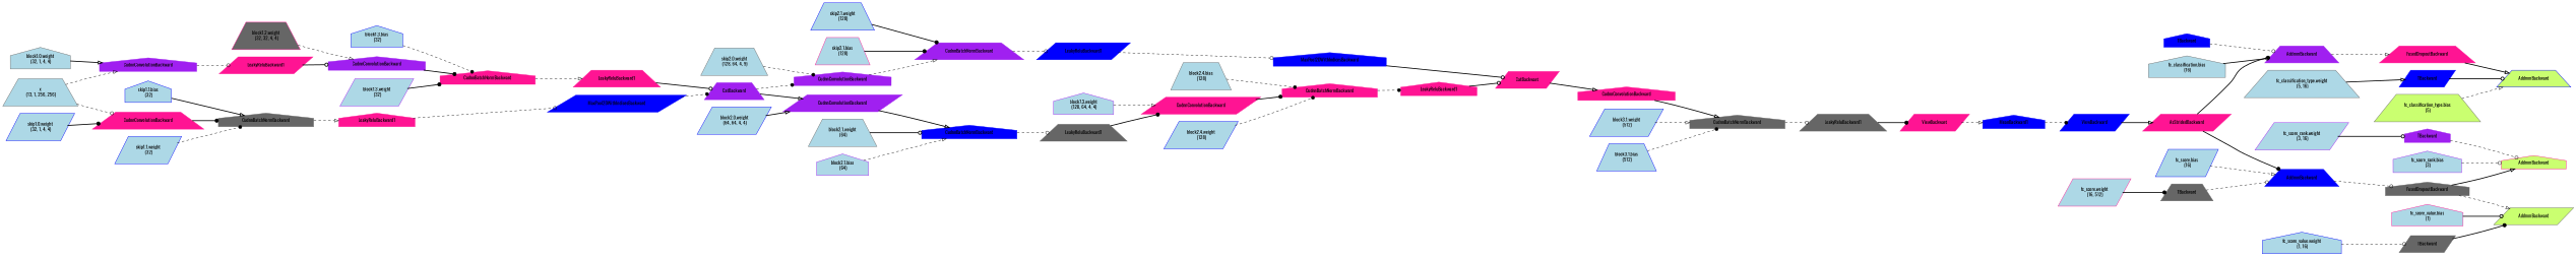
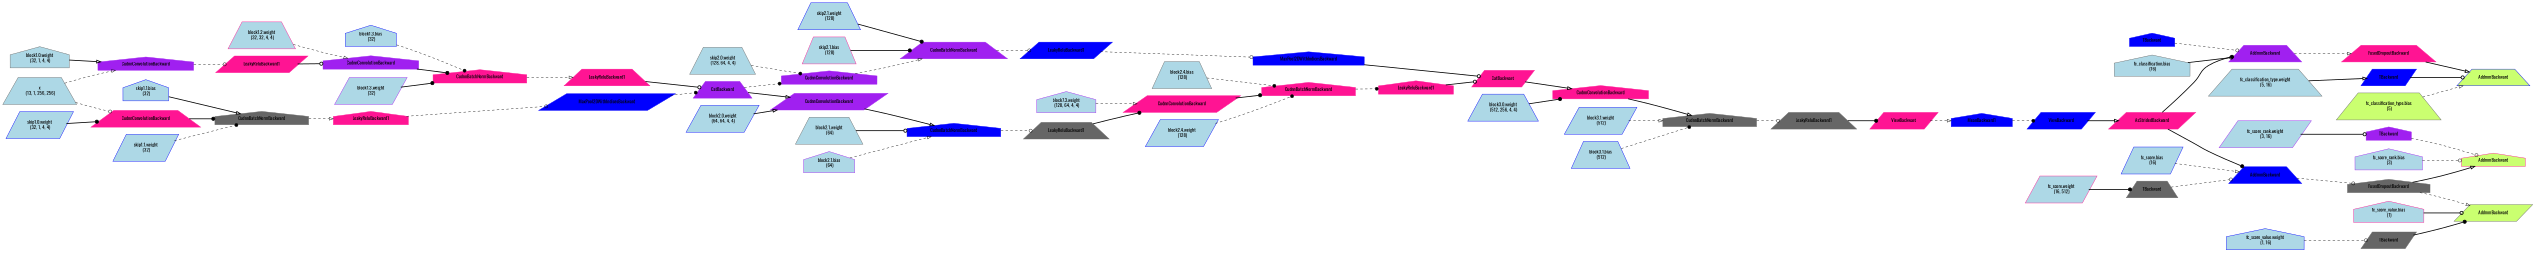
  digraph {
    fontname=Oswald
    rankdir=LR
    node [align=left color=blue fontname=Oswald fontsize=12 ranksep=0.1 shape=house style=filled]
    edge [arrowhead=onormal fontname=Oswald style=dashed]
    n1 [fillcolor=darkolivegreen1 height=0.2 label=AddmmBackward shape=trapezium]
    n2 [color=gray40 fillcolor=darkolivegreen1 height=0.2 label="fc_classification_type.bias\n (5)" shape=trapezium]
    n3 [color=deeppink height=0.2 label=FusedDropoutBackward shape=trapezium]
    n4 [color=purple height=0.2 label=AddmmBackward shape=trapezium]
    n5 [color=gray40 fillcolor=lightblue height=0.2 label="fc_classification.bias\n (16)"]
    n6 [color=deeppink height=0.2 label=AsStridedBackward shape=parallelogram]
    n7 [height=0.2 label=AddmmBackward shape=trapezium]
    n8 [color=gray40 height=0.2 label=FusedDropoutBackward]
    n9 [height=0.2 label=ViewBackward shape=parallelogram]
    n10 [height=0.2 label=MeanBackward1]
    n11 [color=deeppink height=0.2 label=ViewBackward shape=parallelogram]
    n12 [color=gray40 height=0.2 label=LeakyReluBackward1 shape=trapezium]
    n13 [color=gray40 height=0.2 label=CudnnBatchNormBackward]
    n14 [color=deeppink height=0.2 label=CudnnConvolutionBackward]
    n15 [color=deeppink height=0.2 label=CatBackward shape=parallelogram]
    n16 [color=deeppink height=0.2 label=LeakyReluBackward1]
    n17 [color=deeppink height=0.2 label=CudnnBatchNormBackward]
    n18 [color=deeppink height=0.2 label=CudnnConvolutionBackward shape=parallelogram]
    n19 [color=gray40 height=0.2 label=LeakyReluBackward1 shape=trapezium]
    n20 [height=0.2 label=CudnnBatchNormBackward]
    n21 [color=purple height=0.2 label=CudnnConvolutionBackward shape=parallelogram]
    n22 [color=purple height=0.2 label=CatBackward shape=trapezium]
    n23 [color=purple height=0.2 label=CudnnConvolutionBackward]
    n24 [color=purple height=0.2 label=CudnnBatchNormBackward shape=trapezium]
    n25 [color=deeppink height=0.2 label=LeakyReluBackward1 shape=trapezium]
    n26 [color=deeppink height=0.2 label=CudnnBatchNormBackward]
    n27 [color=purple height=0.2 label=CudnnConvolutionBackward]
    n28 [color=deeppink height=0.2 label=LeakyReluBackward1 shape=parallelogram]
    n29 [color=purple height=0.2 label=CudnnConvolutionBackward]
    n30 [color=gray40 fillcolor=lightblue height=0.2 label="x\n (13, 1, 256, 256)" shape=trapezium]
    n31 [color=deeppink height=0.2 label=CudnnConvolutionBackward shape=trapezium]
    n32 [color=gray40 height=0.2 label=CudnnBatchNormBackward]
    n33 [color=gray40 fillcolor=lightblue height=0.2 label="block1.0.weight\n (32, 1, 4, 4)"]
-   n34 [color=deeppink fillcolor=gray40 height=0.2 label="block1.2.weight\n (32, 32, 4, 4)" shape=trapezium]
+   n34 [color=deeppink fillcolor=lightblue height=0.2 label="block1.2.weight\n (32, 32, 4, 4)" shape=trapezium]
    n35 [color=purple fillcolor=lightblue height=0.2 label="block1.3.weight\n (32)" shape=parallelogram]
    n36 [fillcolor=lightblue height=0.2 label="block1.3.bias\n (32)"]
    n37 [height=0.2 label=MaxPool2DWithIndicesBackward shape=parallelogram]
    n38 [color=deeppink height=0.2 label=LeakyReluBackward1]
    n39 [fillcolor=lightblue height=0.2 label="skip1.0.weight\n (32, 1, 4, 4)" shape=parallelogram]
    n40 [fillcolor=lightblue height=0.2 label="skip1.1.weight\n (32)" shape=parallelogram]
    n41 [fillcolor=lightblue height=0.2 label="skip1.1.bias\n (32)"]
    n42 [fillcolor=lightblue height=0.2 label="block2.0.weight\n (64, 64, 4, 4)" shape=parallelogram]
    n43 [color=gray40 fillcolor=lightblue height=0.2 label="block2.1.weight\n (64)" shape=trapezium]
    n44 [color=purple fillcolor=lightblue height=0.2 label="block2.1.bias\n (64)"]
    n45 [color=purple fillcolor=lightblue height=0.2 label="block7.3.weight\n (128, 64, 4, 4)"]
    n46 [fillcolor=lightblue height=0.2 label="block2.4.weight\n (128)" shape=parallelogram]
    n47 [color=gray40 fillcolor=lightblue height=0.2 label="block2.4.bias\n (128)" shape=trapezium]
    n48 [height=0.2 label=MaxPool2DWithIndicesBackward]
    n49 [height=0.2 label=LeakyReluBackward1 shape=parallelogram]
-   n50 [color=gray40 fillcolor=lightblue height=0.2 label="skip2.0.weight\n (128, 64, 4, 9)" shape=trapezium]
+   n50 [color=gray40 fillcolor=lightblue height=0.2 label="skip2.0.weight\n (128, 64, 4, 4)" shape=trapezium]
    n51 [fillcolor=lightblue height=0.2 label="skip2.1.weight\n (128)" shape=trapezium]
    n52 [color=deeppink fillcolor=lightblue height=0.2 label="skip2.1.bias\n (128)" shape=trapezium]
+   n53 [fillcolor=lightblue height=0.2 label="block3.0.weight\n (512, 256, 4, 4)" shape=trapezium]
    n54 [fillcolor=lightblue height=0.2 label="block3.1.weight\n (512)" shape=parallelogram]
    n55 [fillcolor=lightblue height=0.2 label="block3.1.bias\n (512)" shape=trapezium]
    n56 [height=0.2 label=TBackward]
    n57 [height=0.2 label=TBackward shape=parallelogram]
    n58 [color=gray40 fillcolor=lightblue height=0.2 label="fc_classification_type.weight\n (5, 16)" shape=trapezium]
    n59 [color=deeppink fillcolor=darkolivegreen1 height=0.2 label=AddmmBackward]
    n60 [color=purple fillcolor=lightblue height=0.2 label="fc_score_rank.bias\n (3)"]
    n61 [color=gray40 fillcolor=darkolivegreen1 height=0.2 label=AddmmBackward shape=parallelogram]
    n62 [fillcolor=lightblue height=0.2 label="fc_score.bias\n (16)" shape=parallelogram]
    n63 [color=gray40 height=0.2 label=TBackward shape=trapezium]
    n64 [color=deeppink fillcolor=lightblue height=0.2 label="fc_score.weight\n (16, 512)" shape=parallelogram]
    n65 [color=purple height=0.2 label=TBackward]
    n66 [color=purple fillcolor=lightblue height=0.2 label="fc_score_rank.weight\n (3, 16)" shape=parallelogram]
    n67 [color=deeppink fillcolor=lightblue height=0.2 label="fc_score_value.bias\n (1)"]
    n68 [color=gray40 height=0.2 label=TBackward shape=parallelogram]
    n69 [fillcolor=lightblue height=0.2 label="fc_score_value.weight\n (1, 16)"]
    n2 -> n1
    n3 -> n1 [style=bold]
    n4 -> n3
    n5 -> n4 [arrowhead=odot style=bold]
    n6 -> n4 [arrowhead=dot style=bold]
    n6 -> n7 [arrowhead=dot style=bold]
    n7 -> n8 [arrowhead=odot]
    n8 -> n59 [style=bold]
    n8 -> n61
    n9 -> n6 [style=bold]
    n10 -> n9 [arrowhead=dot]
    n11 -> n10
    n12 -> n11 [arrowhead=dot style=bold]
    n13 -> n12 [arrowhead=odot]
    n14 -> n13 [style=bold]
    n15 -> n14 [style=bold]
    n16 -> n15 [arrowhead=odot style=bold]
    n17 -> n16 [arrowhead=dot]
    n18 -> n17 [arrowhead=dot style=bold]
    n19 -> n18 [arrowhead=dot style=bold]
    n20 -> n19 [arrowhead=odot]
    n21 -> n20 [style=bold]
    n22 -> n21 [style=bold]
    n22 -> n23 [arrowhead=dot]
    n23 -> n24
    n24 -> n49 [arrowhead=odot]
    n25 -> n22 [arrowhead=odot style=bold]
    n26 -> n25
    n27 -> n26 [arrowhead=dot style=bold]
    n28 -> n27 [arrowhead=odot style=bold]
    n29 -> n28 [arrowhead=odot]
    n30 -> n29
    n30 -> n31 [arrowhead=odot]
    n31 -> n32 [arrowhead=dot style=bold]
    n32 -> n38
    n33 -> n29 [style=bold]
    n34 -> n27
    n35 -> n26 [arrowhead=dot style=bold]
    n36 -> n26 [arrowhead=dot]
    n37 -> n22 [arrowhead=dot]
    n38 -> n37 [arrowhead=odot]
    n39 -> n31 [arrowhead=dot style=bold]
    n40 -> n32 [arrowhead=dot]
    n41 -> n32 [style=bold]
    n42 -> n21 [style=bold]
    n43 -> n20 [arrowhead=odot style=bold]
    n44 -> n20
    n45 -> n18
    n46 -> n17 [arrowhead=dot]
    n47 -> n17 [arrowhead=dot]
    n48 -> n15 [arrowhead=odot style=bold]
    n49 -> n48 [arrowhead=odot]
    n50 -> n23 [arrowhead=dot]
    n51 -> n24 [arrowhead=dot style=bold]
    n52 -> n24 [arrowhead=dot style=bold]
+   n53 -> n14 [arrowhead=dot style=bold]
    n54 -> n13
    n55 -> n13 [arrowhead=dot]
    n56 -> n4 [arrowhead=odot]
    n57 -> n1 [arrowhead=odot style=bold]
    n58 -> n57 [style=bold]
    n60 -> n59 [arrowhead=odot]
    n62 -> n7
    n63 -> n7 [arrowhead=odot]
    n64 -> n63 [arrowhead=dot style=bold]
    n65 -> n59 [arrowhead=odot]
    n66 -> n65 [arrowhead=odot style=bold]
    n67 -> n61 [arrowhead=odot style=bold]
    n68 -> n61 [arrowhead=dot style=bold]
    n69 -> n68 [arrowhead=odot]
  }
